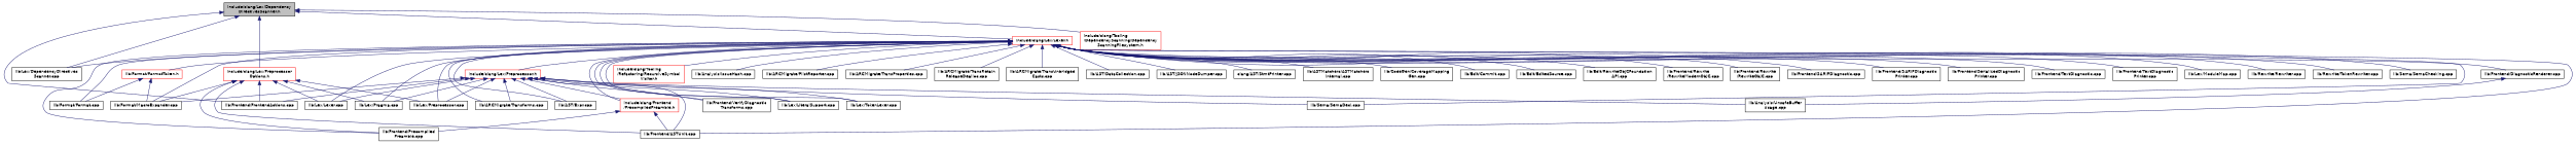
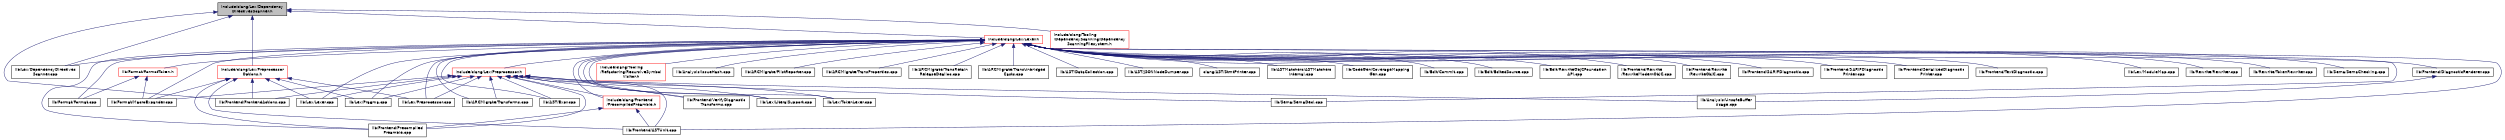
  digraph {
    node [color=black fontname=Helvetica fontsize=10 shape=record]
    edge [color=midnightblue dir=back fontname=Helvetica fontsize=10 labelfontname=Helvetica labelfontsize=10 style=solid]
    n1 [fillcolor=grey75 fontcolor=black height=0.2 label="include/clang/Lex/Dependency\lDirectivesScanner.h" style=filled width=0.4]
    n2 [color=red height=0.2 label="include/clang/Lex/Lexer.h" width=0.4]
    n3 [height=0.2 label="lib/Frontend/FrontendActions.cpp" width=0.4]
    n4 [height=0.2 label="lib/Lex/DependencyDirectives\lScanner.cpp" width=0.4]
    n5 [color=red height=0.2 label="include/clang/Lex/Preprocessor\lOptions.h" width=0.4]
    n6 [color=red height=0.2 label="include/clang/Tooling\l/DependencyScanning/Dependency\lScanningFilesystem.h" width=0.4]
    n7 [color=red height=0.2 label="include/clang/Frontend\l/PrecompiledPreamble.h" width=0.4]
    n8 [height=0.2 label="lib/Frontend/ASTUnit.cpp" width=0.4]
    n9 [height=0.2 label="lib/Frontend/Precompiled\lPreamble.cpp" width=0.4]
    n10 [color=red height=0.2 label="include/clang/Lex/Preprocessor.h" width=0.4]
    n11 [height=0.2 label="lib/ARCMigrate/Transforms.cpp" width=0.4]
    n12 [height=0.2 label="lib/AST/Expr.cpp" width=0.4]
    n13 [height=0.2 label="lib/Format/MacroExpander.cpp" width=0.4]
    n14 [height=0.2 label="lib/Frontend/VerifyDiagnostic\lTransforms.cpp" width=0.4]
    n15 [height=0.2 label="lib/Lex/Lexer.cpp" width=0.4]
    n16 [height=0.2 label="lib/Lex/LiteralSupport.cpp" width=0.4]
    n17 [height=0.2 label="lib/Lex/Pragma.cpp" width=0.4]
    n18 [height=0.2 label="lib/Lex/Preprocessor.cpp" width=0.4]
    n19 [height=0.2 label="lib/Lex/TokenLexer.cpp" width=0.4]
    n20 [height=0.2 label="lib/Sema/SemaDecl.cpp" width=0.4]
    n21 [color=red height=0.2 label="include/clang/Tooling\l/Refactoring/RecursiveSymbol\lVisitor.h" width=0.4]
    n22 [height=0.2 label="lib/Analysis/IssueHash.cpp" width=0.4]
    n23 [height=0.2 label="lib/ARCMigrate/PlistReporter.cpp" width=0.4]
    n24 [height=0.2 label="lib/ARCMigrate/TransProperties.cpp" width=0.4]
    n25 [height=0.2 label="lib/ARCMigrate/TransRetain\lReleaseDealloc.cpp" width=0.4]
    n26 [height=0.2 label="lib/ARCMigrate/TransUnbridged\lCasts.cpp" width=0.4]
    n27 [height=0.2 label="lib/AST/DataCollection.cpp" width=0.4]
    n28 [height=0.2 label="lib/AST/JSONNodeDumper.cpp" width=0.4]
    n29 [height=0.2 label="clang/AST/StmtPrinter.cpp" width=0.4]
    n30 [height=0.2 label="lib/ASTMatchers/ASTMatchers\lInternal.cpp" width=0.4]
    n31 [height=0.2 label="lib/CodeGen/CoverageMapping\lGen.cpp" width=0.4]
    n32 [height=0.2 label="lib/Edit/Commit.cpp" width=0.4]
    n33 [height=0.2 label="lib/Edit/EditedSource.cpp" width=0.4]
    n34 [height=0.2 label="lib/Edit/RewriteObjCFoundation\lAPI.cpp" width=0.4]
    n35 [color=red height=0.2 label="lib/Format/FormatToken.h" width=0.4]
    n36 [height=0.2 label="lib/Format/Format.cpp" width=0.4]
    n37 [height=0.2 label="lib/Frontend/DiagnosticRenderer.cpp" width=0.4]
    n38 [height=0.2 label="lib/Frontend/Rewrite\l/RewriteModernObjC.cpp" width=0.4]
    n39 [height=0.2 label="lib/Frontend/Rewrite\l/RewriteObjC.cpp" width=0.4]
    n40 [height=0.2 label="lib/Frontend/SARIFDiagnostic.cpp" width=0.4]
    n41 [height=0.2 label="lib/Frontend/SARIFDiagnostic\lPrinter.cpp" width=0.4]
    n42 [height=0.2 label="lib/Frontend/SerializedDiagnostic\lPrinter.cpp" width=0.4]
    n43 [height=0.2 label="lib/Frontend/TextDiagnostic.cpp" width=0.4]
-   n44 [height=0.2 label="lib/Frontend/TextDiagnostic\lPrinter.cpp" width=0.4]
    n45 [height=0.2 label="lib/Lex/ModuleMap.cpp" width=0.4]
    n46 [height=0.2 label="lib/Rewrite/Rewriter.cpp" width=0.4]
    n47 [height=0.2 label="lib/Rewrite/TokenRewriter.cpp" width=0.4]
    n48 [height=0.2 label="lib/Sema/SemaChecking.cpp" width=0.4]
    n49 [height=0.2 label="lib/Analysis/UnsafeBuffer\lUsage.cpp" width=0.4]
    n1 -> n2
    n1 -> n3
    n1 -> n4
    n1 -> n5
    n1 -> n6
    n2 -> n4
    n2 -> n7
    n2 -> n8
    n2 -> n9
    n2 -> n10
    n2 -> n11
    n2 -> n12
    n2 -> n13
    n2 -> n14
    n2 -> n15
    n2 -> n16
    n2 -> n17
    n2 -> n18
    n2 -> n19
    n2 -> n20
    n2 -> n21
    n2 -> n22
    n2 -> n23
    n2 -> n24
    n2 -> n25
    n2 -> n26
    n2 -> n27
    n2 -> n28
    n2 -> n29
    n2 -> n30
    n2 -> n31
    n2 -> n32
    n2 -> n33
    n2 -> n34
    n2 -> n35
    n2 -> n36
    n2 -> n37
    n2 -> n38
    n2 -> n39
    n2 -> n40
    n2 -> n41
    n2 -> n42
    n2 -> n43
-   n2 -> n44
    n2 -> n45
    n2 -> n46
    n2 -> n47
    n2 -> n48
    n5 -> n3
    n5 -> n8
    n5 -> n9
    n5 -> n13
    n5 -> n15
    n5 -> n17
    n5 -> n18
    n7 -> n8
    n7 -> n9
    n10 -> n3
    n10 -> n7
    n10 -> n8
+   n10 -> n9
    n10 -> n11
    n10 -> n12
    n10 -> n13
    n10 -> n14
    n10 -> n15
    n10 -> n16
    n10 -> n17
    n10 -> n18
    n10 -> n19
    n10 -> n20
    n10 -> n49
    n35 -> n13
    n35 -> n36
    n37 -> n49
  }
